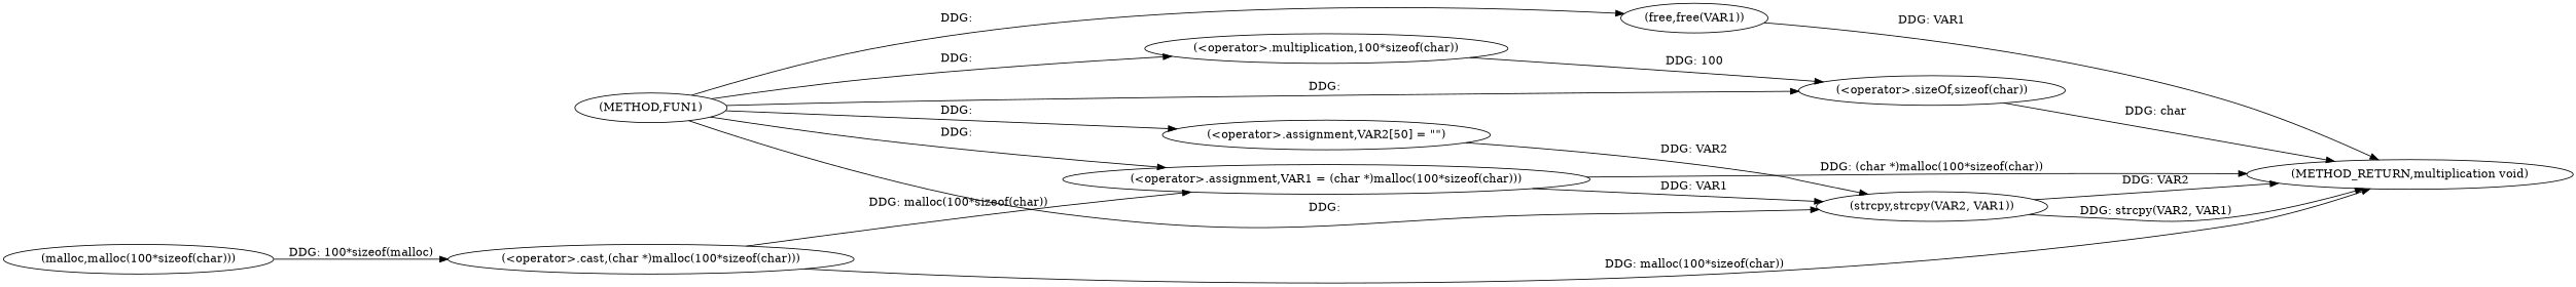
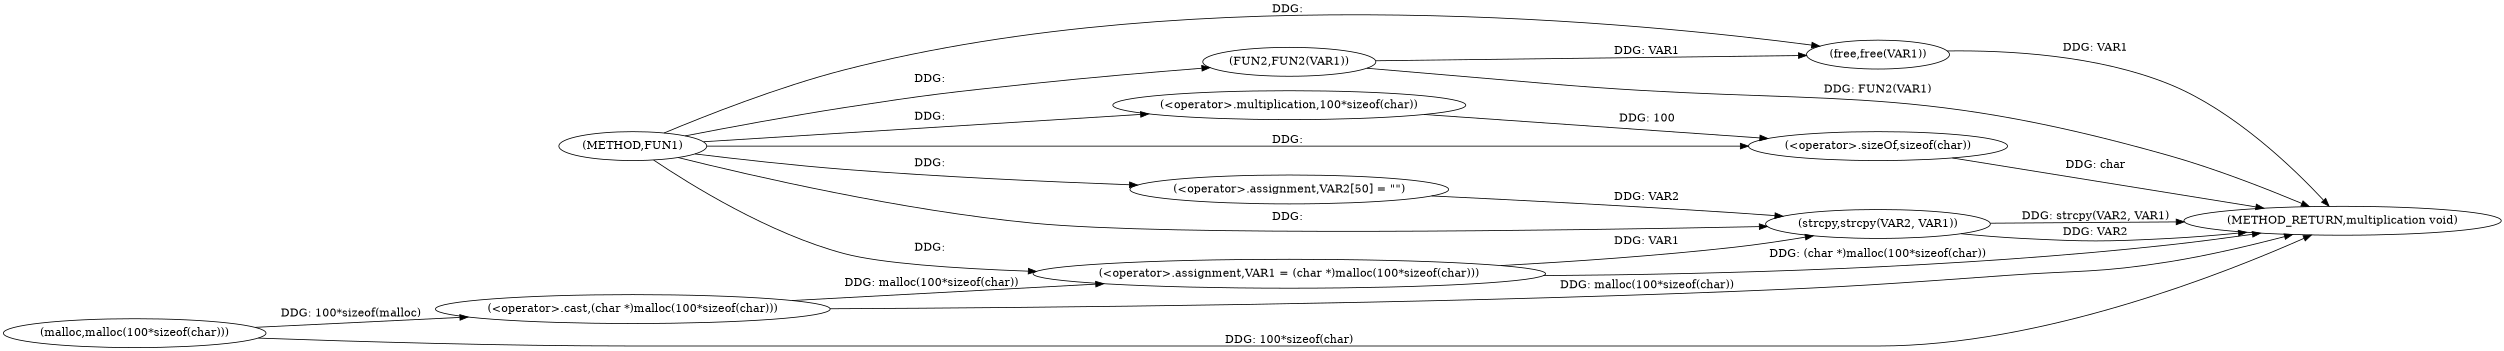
  digraph {
    rankdir=LR
    n1 [label="(METHOD,FUN1)"]
    n2 [label="(<operator>.assignment,VAR1 = (char *)malloc(100*sizeof(char)))"]
    n3 [label="(<operator>.multiplication,100*sizeof(char))"]
    n4 [label="(<operator>.sizeOf,sizeof(char))"]
    n5 [label="(<operator>.assignment,VAR2[50] = \"\")"]
    n6 [label="(strcpy,strcpy(VAR2, VAR1))"]
+   n7 [label="(FUN2,FUN2(VAR1))"]
    n8 [label="(free,free(VAR1))"]
    n9 [label="(METHOD_RETURN,multiplication void)"]
    n10 [label="(<operator>.cast,(char *)malloc(100*sizeof(char)))"]
    n11 [label="(malloc,malloc(100*sizeof(char)))"]
    n1 -> n2 [label="DDG: "]
    n1 -> n3 [label="DDG: "]
    n1 -> n4 [label="DDG: "]
    n1 -> n5 [label="DDG: "]
    n1 -> n6 [label="DDG: "]
+   n1 -> n7 [label="DDG: "]
    n1 -> n8 [label="DDG: "]
    n2 -> n6 [label="DDG: VAR1"]
    n2 -> n9 [label="DDG: (char *)malloc(100*sizeof(char))"]
    n3 -> n4 [label="DDG: 100"]
    n4 -> n9 [label="DDG: char"]
    n5 -> n6 [label="DDG: VAR2"]
    n6 -> n9 [label="DDG: strcpy(VAR2, VAR1)"]
    n6 -> n9 [label="DDG: VAR2"]
+   n7 -> n8 [label="DDG: VAR1"]
+   n7 -> n9 [label="DDG: FUN2(VAR1)"]
    n8 -> n9 [label="DDG: VAR1"]
    n10 -> n2 [label="DDG: malloc(100*sizeof(char))"]
    n10 -> n9 [label="DDG: malloc(100*sizeof(char))"]
+   n11 -> n9 [label="DDG: 100*sizeof(char)"]
    n11 -> n10 [label="DDG: 100*sizeof(malloc)"]
  }
